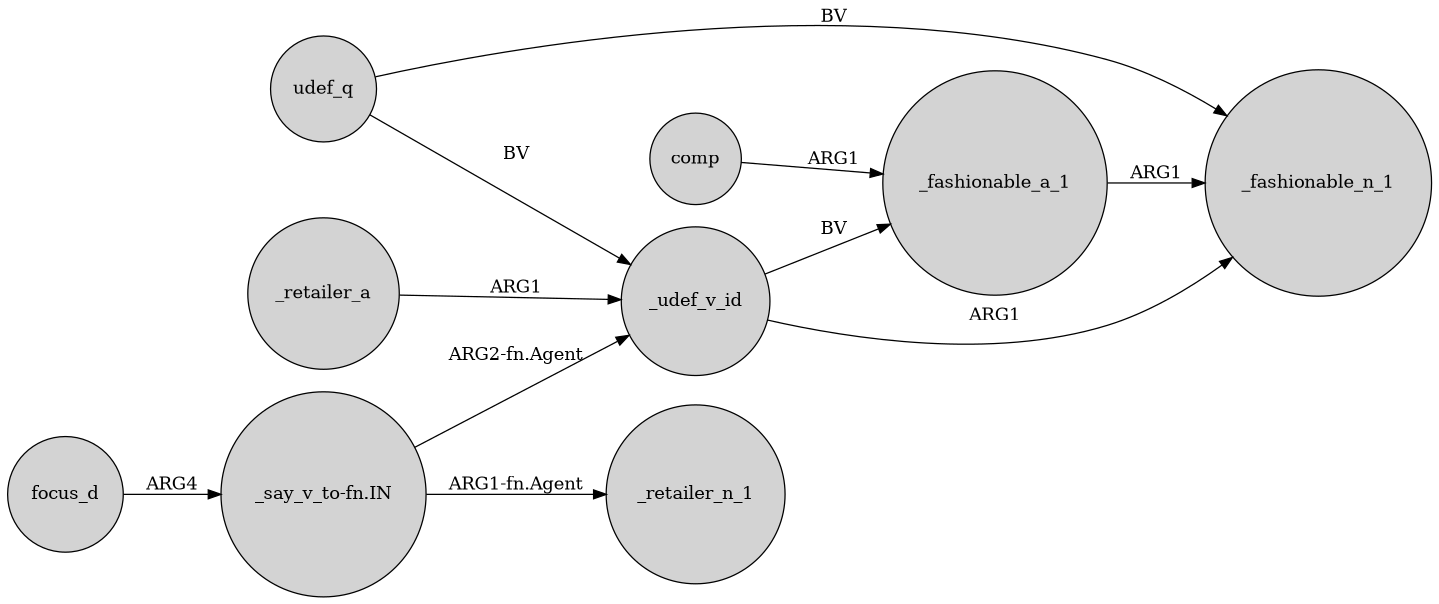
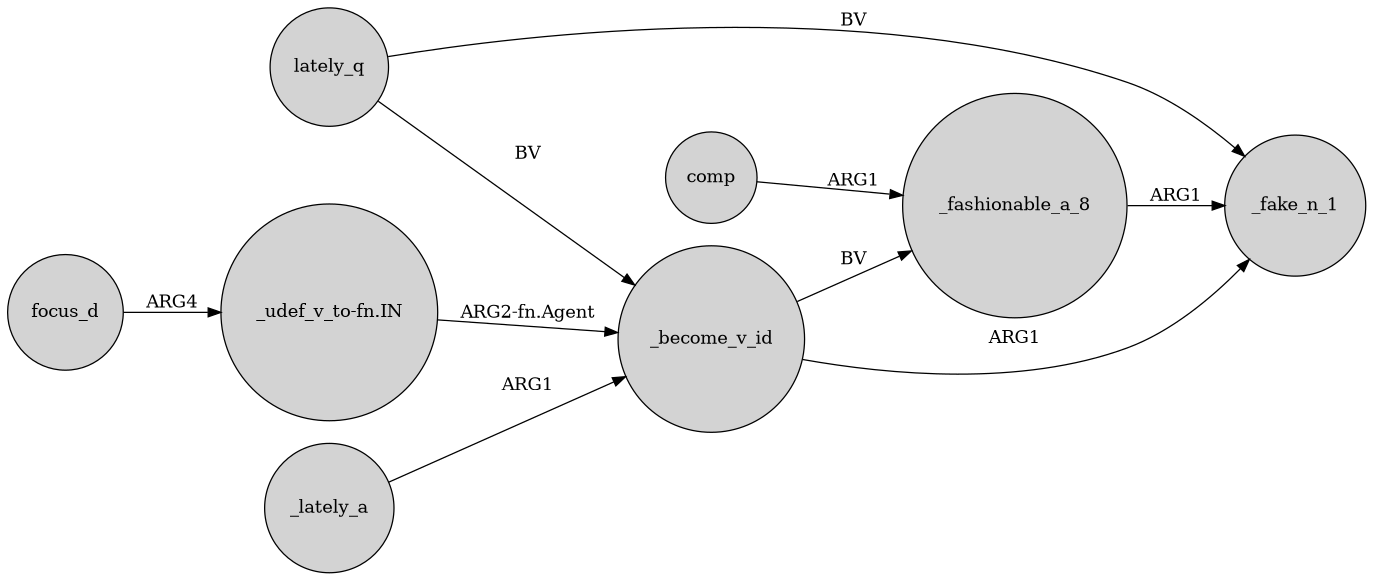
  digraph {
    rankdir=LR
    node [shape=circle style=filled]
-   "_say_v_to-fn.IN"
-   _become_v_id [label=_udef_v_id]
-   _retailer_n_1
-   _fake_n_1 [label=_fashionable_n_1]
-   _fashionable_a_1
-   udef_q
-   _lately_a [label=_retailer_a]
+   "_say_v_to-fn.IN" [label="_udef_v_to-fn.IN"]
+   _become_v_id
+   _fake_n_1
+   _fashionable_a_1 [label=_fashionable_a_8]
+   udef_q [label=lately_q]
+   _lately_a
    comp
    focus_d
    "_say_v_to-fn.IN" -> _become_v_id [label="ARG2-fn.Agent"]
-   "_say_v_to-fn.IN" -> _retailer_n_1 [label="ARG1-fn.Agent"]
    _become_v_id -> _fake_n_1 [label=ARG1]
    _become_v_id -> _fashionable_a_1 [label=BV]
    _fashionable_a_1 -> _fake_n_1 [label=ARG1]
    udef_q -> _become_v_id [label=BV]
    udef_q -> _fake_n_1 [label=BV]
    _lately_a -> _become_v_id [label=ARG1]
    comp -> _fashionable_a_1 [label=ARG1]
    focus_d -> "_say_v_to-fn.IN" [label=ARG4]
  }
